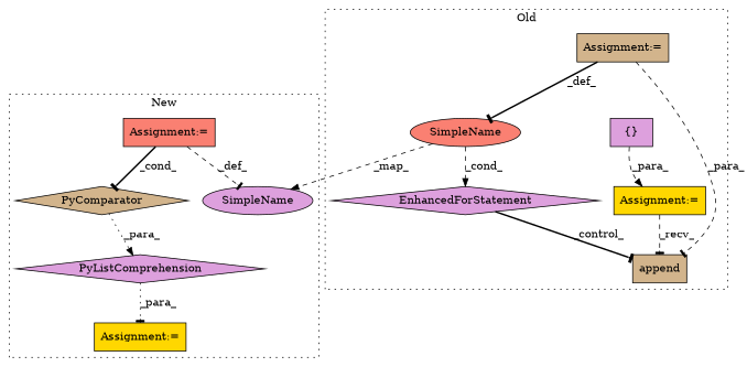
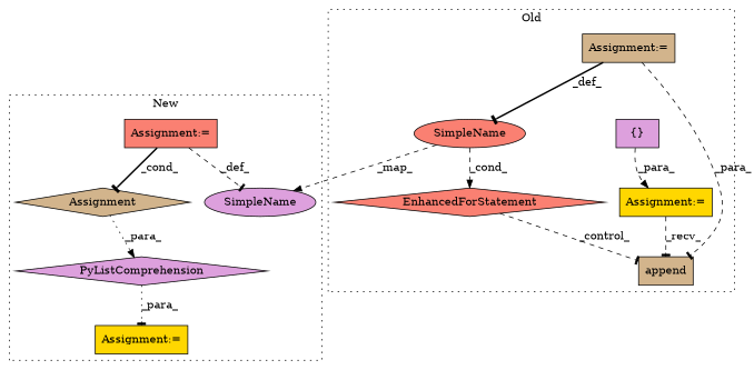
  digraph {
    node [a=7 fillcolor=plum l="53,2" s="2986,3062" shape=box style=filled]
    edge [arrowhead=tee style=dashed]
    n1 [a=32 fillcolor=tan l="7,1" label=append s="3085,3124"]
-   n2 [a=70 label=EnhancedForStatement shape=diamond]
+   n2 [a=70 fillcolor=salmon label=EnhancedForStatement shape=diamond]
    n3 [fillcolor=gold l=1 label="Assignment:=" s=2968]
    n4 [fillcolor=tan label="Assignment:="]
    n5 [a=4 l=2 label="{}" s=2978]
    n6 [a=42 fillcolor=salmon l=10 label=SimpleName s=3043 shape=ellipse]
    n7 [a=109 l=129 label=PyListComprehension s=2978 shape=diamond]
-   n8 [a=113 fillcolor=tan l=31 label=PyComparator s=3068 shape=diamond]
+   n8 [a=113 fillcolor=tan l=31 label=Assignment s=3068 shape=diamond]
    n9 [fillcolor=salmon l=31 label="Assignment:=" s=3068]
    n10 [a=42 l=10 label=SimpleName s=3071 shape=ellipse]
    n11 [fillcolor=gold l=12 label="Assignment:=" s=2966]
    subgraph cluster_1 {
      label=Old
      style=dotted
      n1
      n2
      n3
      n4
      n5
      n6
    }
    subgraph cluster_2 {
      label=New
      style=dotted
      n7
      n8
      n9
      n10
      n11
    }
-   n2 -> n1 [label=_control_ style=bold]
+   n2 -> n1 [label=_control_]
    n3 -> n1 [label=_recv_]
    n4 -> n1 [label=_para_]
    n4 -> n6 [label=_def_ style=bold]
    n5 -> n3 [arrowhead=normal label=_para_]
    n6 -> n2 [arrowhead=normal label=_cond_]
    n6 -> n10 [arrowhead=normal label=_map_]
    n7 -> n11 [label=_para_ style=dotted]
    n8 -> n7 [arrowhead=normal label=_para_ style=dotted]
    n9 -> n8 [label=_cond_ style=bold]
    n9 -> n10 [label=_def_]
  }
